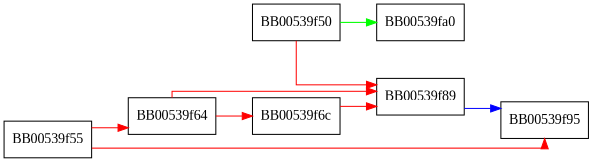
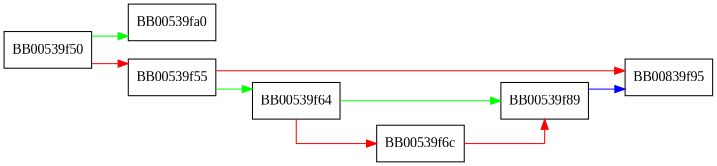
  digraph {
    fontname="Liberation Serif"
    rankdir=LR
    splines=ortho
    node [fontname="Liberation Serif" shape=box]
    edge [color=red fontname="Liberation Serif"]
    BB00539f50
    BB00539fa0
    BB00539f55
-   BB00539f95
+   BB00539f95 [label=BB00839f95]
    n5 [label=BB00539f64]
    BB00539f89
    BB00539f6c
    BB00539f50 -> BB00539fa0 [color=green]
-   BB00539f50 -> BB00539f89
+   BB00539f50 -> BB00539f55
    BB00539f55 -> BB00539f95
-   BB00539f55 -> n5
-   n5 -> BB00539f89
+   BB00539f55 -> n5 [color=green]
+   n5 -> BB00539f89 [color=green]
    n5 -> BB00539f6c
    BB00539f89 -> BB00539f95 [color=blue]
    BB00539f6c -> BB00539f89
  }
